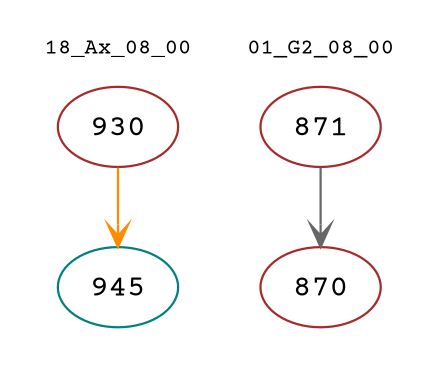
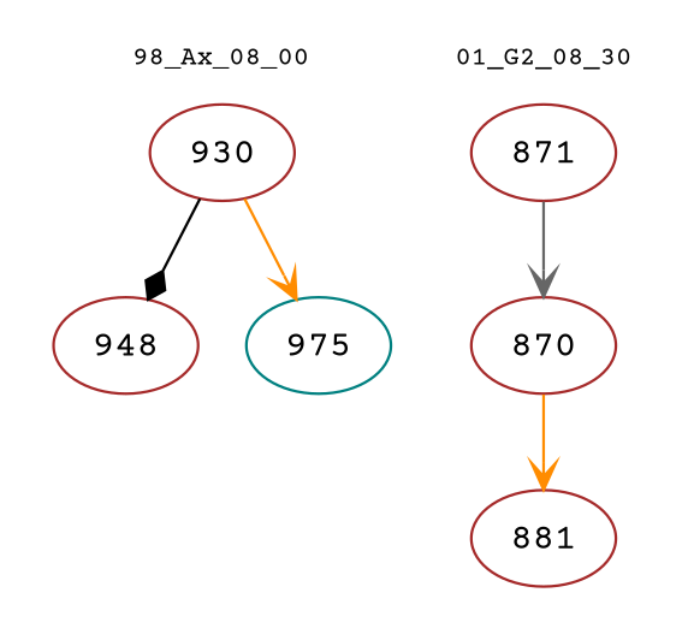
  digraph {
    fontname="Courier Prime"
    node [color=brown fontname="Courier Prime"]
    edge [arrowhead=vee color=darkorange fontname="Courier Prime"]
    n1 [label=930]
-   n3 [color=teal label=945]
+   n2 [label=948]
+   n3 [color=teal label=975]
    n4 [label=870]
    n5 [label=871]
+   n6 [label=881]
    subgraph cluster_1 {
      color=white
      fontsize=10
-     label="18_Ax_08_00"
+     label="98_Ax_08_00"
      n1
+     n2
      n3
    }
    subgraph cluster_2 {
      color=white
      fontsize=10
-     label="01_G2_08_00"
+     label="01_G2_08_30"
      n4
      n5
+     n6
    }
+   n1 -> n2 [arrowhead=diamond color=black]
    n1 -> n3
+   n4 -> n6
    n5 -> n4 [color=gray40]
  }
